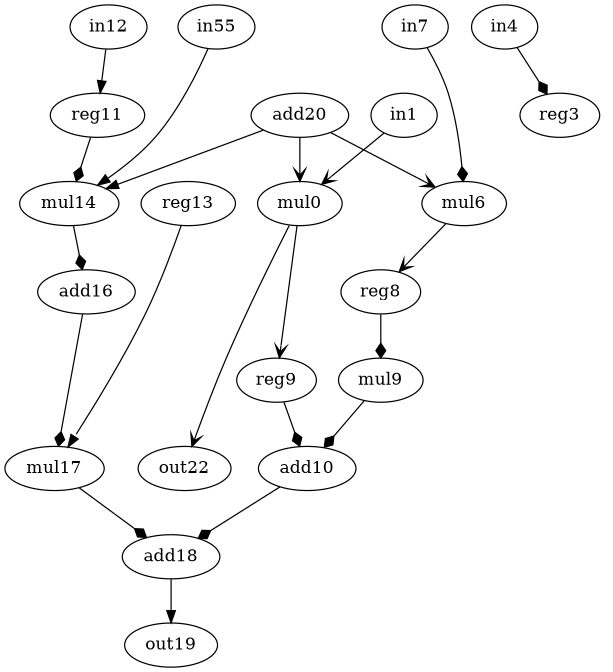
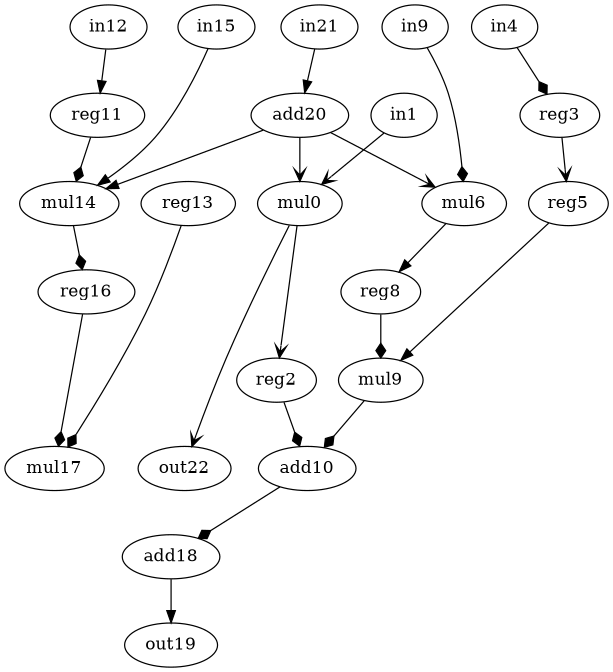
  digraph {
    node [op=reg]
    edge [arrowhead=diamond port=0 weight=0]
    n1 [label=mul0 op=mul]
-   n2 [label=reg9]
+   n2 [label=reg2]
    n3 [label=out22 op=out]
    n4 [label=add10 op=add]
    n5 [label=in1 op=in]
    n6 [label=add18 op=add]
    n7 [label=out19 op=out]
    n8 [label=reg11]
    n9 [label=mul14 op=mul]
    n10 [label=reg13]
    n11 [label=mul17 op=mul]
    n12 [label=in12 op=in]
-   n13 [label=add16]
-   n14 [label=in55 op=in]
+   n13 [label=reg16]
+   n14 [label=in15 op=in]
    n15 [label=add20 op=addi value=2]
    n16 [label=mul6 op=mul]
    n17 [label=reg8]
+   n18 [label=in21 op=in]
    n19 [label=reg3]
+   n20 [label=reg5]
    n21 [label=mul9 op=mul]
    n22 [label=in4 op=in]
-   n23 [label=in7 op=in]
+   n23 [label=in9 op=in]
    n1 -> n2 [arrowhead=vee]
    n1 -> n3 [arrowhead=vee]
    n2 -> n4
    n4 -> n6 [port=1]
    n5 -> n1 [arrowhead=vee port=1]
    n6 -> n7 [arrowhead=normal weight=1]
    n8 -> n9
    n9 -> n13
-   n10 -> n11 [arrowhead=normal port=1]
-   n11 -> n6
+   n10 -> n11 [port=1]
    n12 -> n8 [arrowhead=normal]
    n13 -> n11
    n14 -> n9 [arrowhead=normal port=1]
    n15 -> n1 [arrowhead=vee weight=2]
    n15 -> n9 [arrowhead=normal]
    n15 -> n16 [arrowhead=vee]
-   n16 -> n17 [arrowhead=vee]
+   n16 -> n17 [arrowhead=normal]
    n17 -> n21 [port=1 weight=1]
+   n18 -> n15 [arrowhead=normal]
+   n19 -> n20 [arrowhead=vee]
+   n20 -> n21 [arrowhead=normal]
    n21 -> n4 [port=1]
    n22 -> n19
    n23 -> n16 [port=1]
  }
